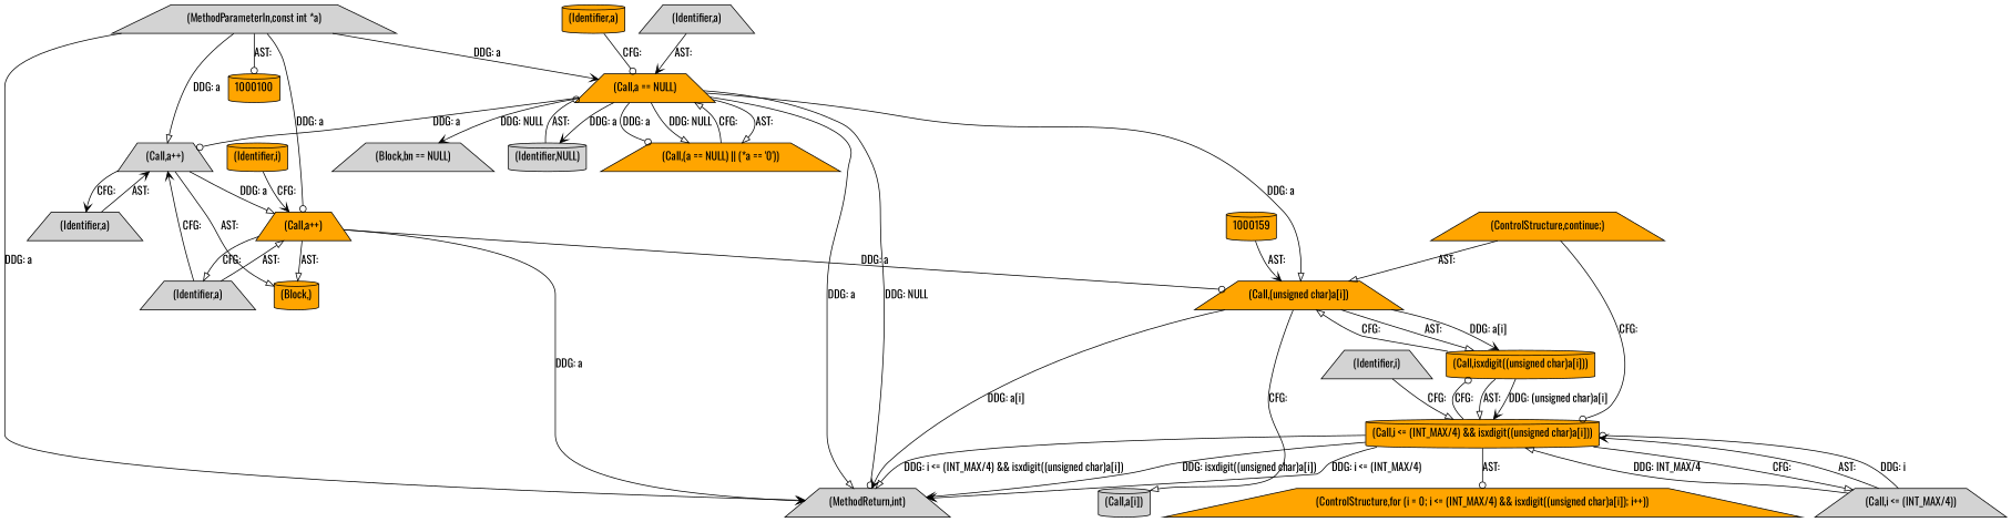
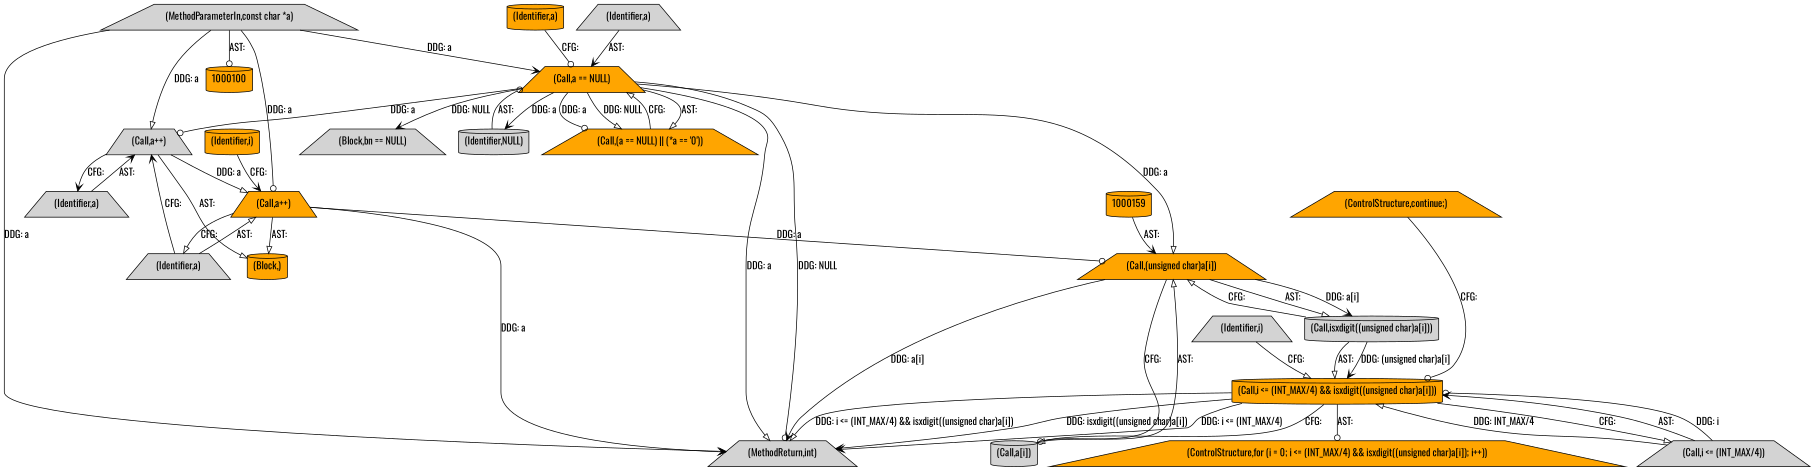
  digraph {
    fontname=Oswald
    node [fillcolor=orange fontname=Oswald shape=trapezium style=filled]
    edge [arrowhead=onormal fontname=Oswald]
    n1 [label="(Call,(unsigned char)a[i])"]
-   n2 [label="(Call,isxdigit((unsigned char)a[i]))" shape=cylinder]
+   n2 [fillcolor=lightgrey label="(Call,isxdigit((unsigned char)a[i]))" shape=cylinder]
    n3 [fillcolor=lightgrey label="(MethodReturn,int)"]
    n4 [fillcolor=lightgrey label="(Call,a[i])" shape=cylinder]
    n5 [label="(Call,i <= (INT_MAX/4) && isxdigit((unsigned char)a[i]))" shape=cylinder]
    n6 [label="(Call,a == NULL)"]
    n7 [fillcolor=lightgrey label="(Call,a++)"]
    n8 [fillcolor=lightgrey label="(Block,bn == NULL)"]
    n9 [fillcolor=lightgrey label="(Identifier,NULL)" shape=cylinder]
    n10 [label="(Call,(a == NULL) || (*a == '\0'))"]
    n11 [label="(Call,a++)"]
    n12 [label="(Block,)" shape=cylinder]
    n13 [fillcolor=lightgrey label="(Identifier,a)"]
-   n14 [fillcolor=lightgrey label="(MethodParameterIn,const int *a)"]
+   n14 [fillcolor=lightgrey label="(MethodParameterIn,const char *a)"]
    1000100 [shape=cylinder]
    n16 [fillcolor=lightgrey label="(Identifier,a)"]
    n17 [label="(ControlStructure,for (i = 0; i <= (INT_MAX/4) && isxdigit((unsigned char)a[i]); i++))"]
    n18 [fillcolor=lightgrey label="(Call,i <= (INT_MAX/4))"]
    n19 [label="(Identifier,a)" shape=cylinder]
    n20 [fillcolor=lightgrey label="(Identifier,i)"]
    n21 [label="(ControlStructure,continue;)"]
    n22 [label="(Identifier,i)" shape=cylinder]
    n23 [fillcolor=lightgrey label="(Identifier,a)"]
    1000159 [shape=cylinder]
    n1 -> n2 [label="AST: "]
    n1 -> n2 [arrowhead=vee label="DDG: a[i]"]
    n1 -> n3 [arrowhead=vee label="DDG: a[i]"]
    n1 -> n4 [label="CFG: "]
    n2 -> n1 [label="CFG: "]
    n2 -> n5 [label="AST: "]
    n2 -> n5 [arrowhead=vee label="DDG: (unsigned char)a[i]"]
-   n21 -> n1 [label="AST: "]
-   n5 -> n2 [arrowhead=odot label="CFG: "]
+   n4 -> n1 [label="AST: "]
+   n5 -> n4 [arrowhead=odot label="CFG: "]
    n5 -> n3 [label="DDG: i <= (INT_MAX/4) && isxdigit((unsigned char)a[i])"]
    n5 -> n3 [arrowhead=vee label="DDG: isxdigit((unsigned char)a[i])"]
    n5 -> n3 [arrowhead=vee label="DDG: i <= (INT_MAX/4)"]
    n5 -> n17 [arrowhead=odot label="AST: "]
    n5 -> n18 [label="CFG: "]
    n6 -> n1 [label="DDG: a"]
    n6 -> n3 [label="DDG: a"]
    n6 -> n3 [arrowhead=odot label="DDG: NULL"]
    n6 -> n7 [arrowhead=odot label="DDG: a"]
    n6 -> n8 [arrowhead=vee label="DDG: NULL"]
    n6 -> n9 [arrowhead=vee label="DDG: a"]
    n6 -> n10 [label="AST: "]
    n6 -> n10 [arrowhead=odot label="DDG: a"]
    n6 -> n10 [label="DDG: NULL"]
    n7 -> n11 [label="DDG: a"]
    n7 -> n12 [label="AST: "]
    n7 -> n13 [arrowhead=vee label="CFG: "]
    n9 -> n6 [arrowhead=odot label="AST: "]
    n10 -> n6 [label="CFG: "]
    n11 -> n1 [arrowhead=odot label="DDG: a"]
    n11 -> n3 [arrowhead=vee label="DDG: a"]
    n11 -> n12 [label="AST: "]
    n11 -> n16 [label="CFG: "]
    n13 -> n7 [arrowhead=vee label="AST: "]
    n14 -> n3 [arrowhead=vee label="DDG: a"]
    n14 -> n6 [arrowhead=vee label="DDG: a"]
    n14 -> n7 [label="DDG: a"]
    n14 -> n11 [arrowhead=odot label="DDG: a"]
    n14 -> 1000100 [arrowhead=odot label="AST: "]
    n16 -> n7 [arrowhead=vee label="CFG: "]
    n16 -> n11 [label="AST: "]
    n18 -> n5 [arrowhead=vee label="AST: "]
    n18 -> n5 [arrowhead=odot label="DDG: i"]
    n18 -> n5 [label="DDG: INT_MAX/4"]
    n19 -> n6 [arrowhead=odot label="CFG: "]
    n20 -> n5 [label="CFG: "]
    n21 -> n5 [arrowhead=odot label="CFG: "]
    n22 -> n11 [arrowhead=vee label="CFG: "]
    n23 -> n6 [arrowhead=vee label="AST: "]
    1000159 -> n1 [arrowhead=vee label="AST: "]
  }
